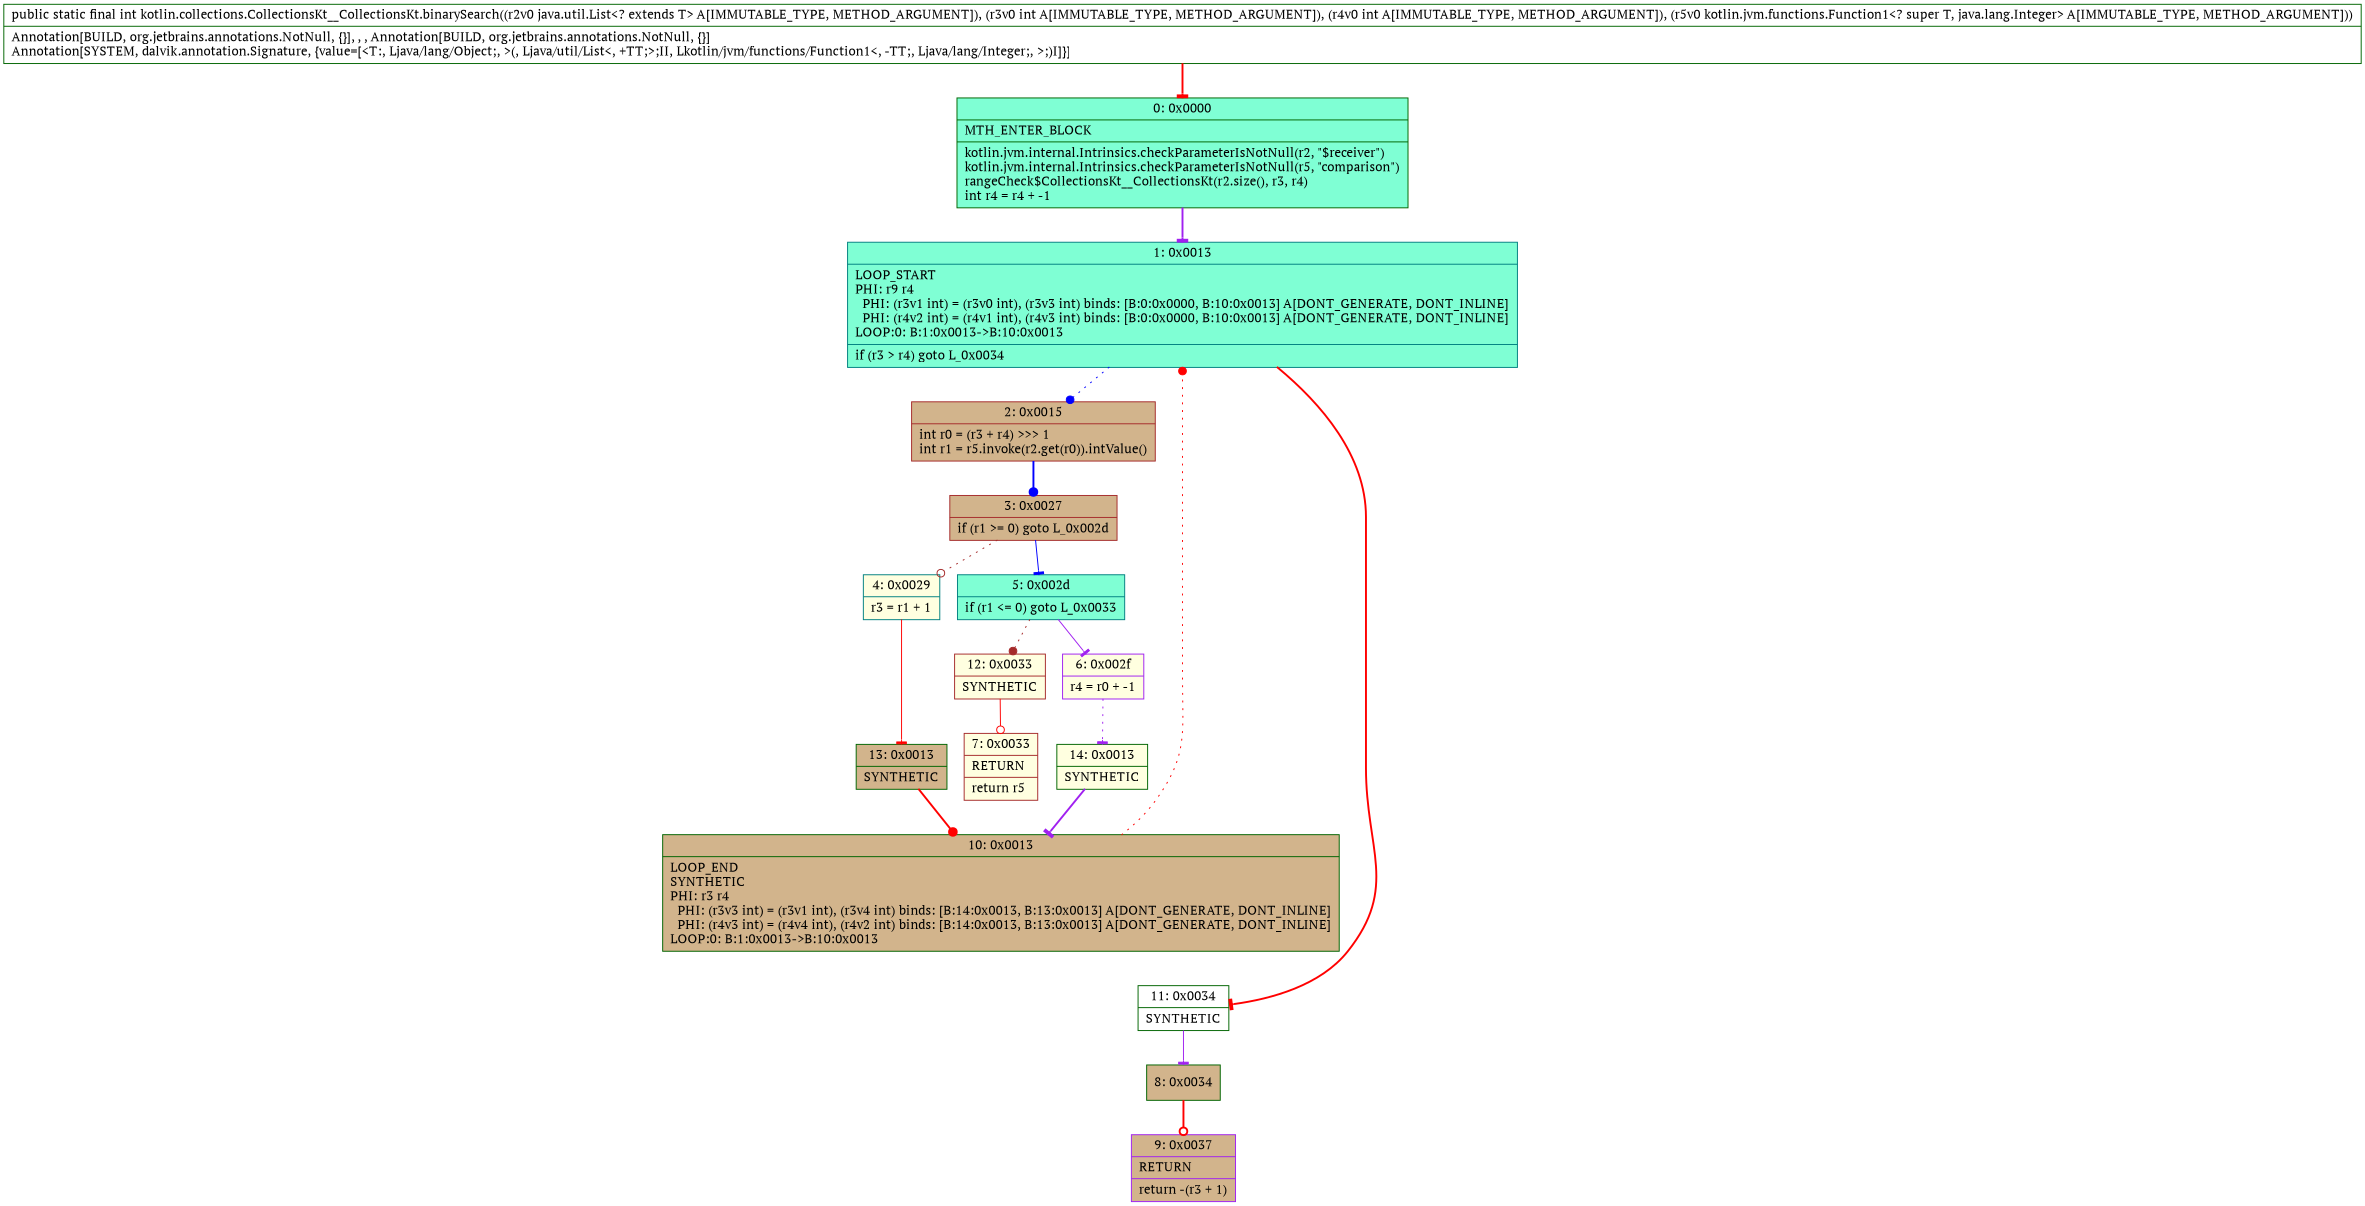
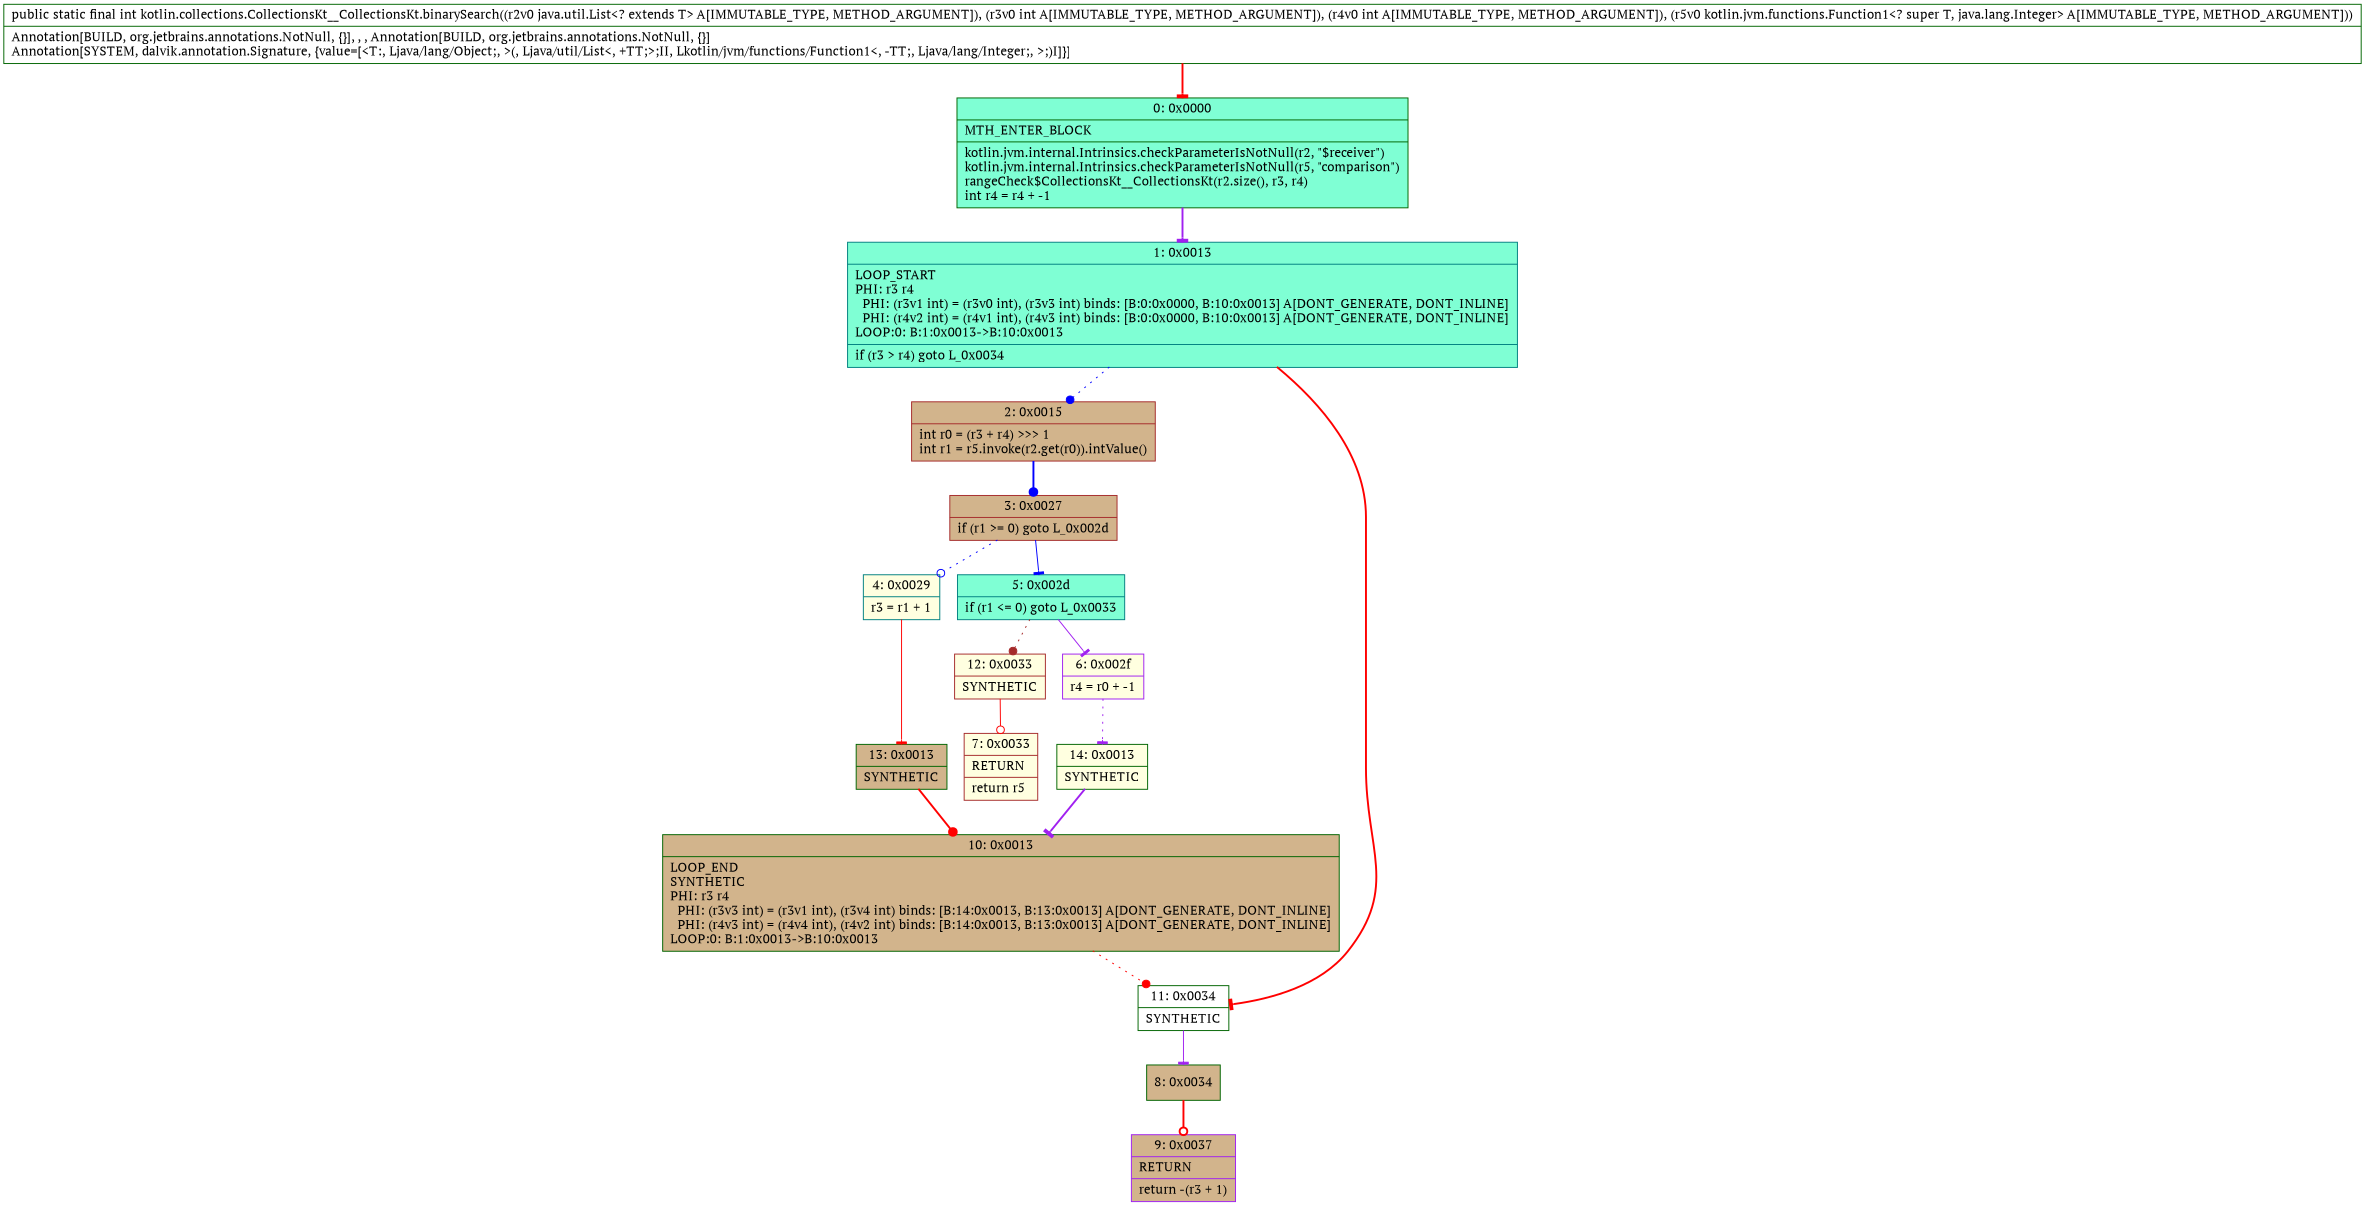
  digraph {
    fontname="PT Serif"
    node [color=darkgreen fillcolor=tan fontname="PT Serif" shape=record style=filled]
    edge [arrowhead=tee color=red fontname="PT Serif" style=bold]
    n1 [fillcolor=aquamarine label="{0\:\ 0x0000|MTH_ENTER_BLOCK\l|kotlin.jvm.internal.Intrinsics.checkParameterIsNotNull(r2, \"$receiver\")\lkotlin.jvm.internal.Intrinsics.checkParameterIsNotNull(r5, \"comparison\")\lrangeCheck$CollectionsKt__CollectionsKt(r2.size(), r3, r4)\lint r4 = r4 + \-1\l}"]
-   n2 [color=teal fillcolor=aquamarine label="{1\:\ 0x0013|LOOP_START\lPHI: r9 r4 \l  PHI: (r3v1 int) = (r3v0 int), (r3v3 int) binds: [B:0:0x0000, B:10:0x0013] A[DONT_GENERATE, DONT_INLINE]\l  PHI: (r4v2 int) = (r4v1 int), (r4v3 int) binds: [B:0:0x0000, B:10:0x0013] A[DONT_GENERATE, DONT_INLINE]\lLOOP:0: B:1:0x0013\-\>B:10:0x0013\l|if (r3 \> r4) goto L_0x0034\l}"]
+   n2 [color=teal fillcolor=aquamarine label="{1\:\ 0x0013|LOOP_START\lPHI: r3 r4 \l  PHI: (r3v1 int) = (r3v0 int), (r3v3 int) binds: [B:0:0x0000, B:10:0x0013] A[DONT_GENERATE, DONT_INLINE]\l  PHI: (r4v2 int) = (r4v1 int), (r4v3 int) binds: [B:0:0x0000, B:10:0x0013] A[DONT_GENERATE, DONT_INLINE]\lLOOP:0: B:1:0x0013\-\>B:10:0x0013\l|if (r3 \> r4) goto L_0x0034\l}"]
    n3 [color=brown label="{2\:\ 0x0015|int r0 = (r3 + r4) \>\>\> 1\lint r1 = r5.invoke(r2.get(r0)).intValue()\l}"]
    n4 [fillcolor=white label="{11\:\ 0x0034|SYNTHETIC\l}"]
    n5 [color=brown label="{3\:\ 0x0027|if (r1 \>= 0) goto L_0x002d\l}"]
    n6 [label="{8\:\ 0x0034}"]
    n7 [color=teal fillcolor=lightyellow label="{4\:\ 0x0029|r3 = r1 + 1\l}"]
    n8 [color=teal fillcolor=aquamarine label="{5\:\ 0x002d|if (r1 \<= 0) goto L_0x0033\l}"]
    n9 [label="{13\:\ 0x0013|SYNTHETIC\l}"]
    n10 [color=purple fillcolor=lightyellow label="{6\:\ 0x002f|r4 = r0 + \-1\l}"]
    n11 [color=brown fillcolor=lightyellow label="{12\:\ 0x0033|SYNTHETIC\l}"]
    n12 [label="{10\:\ 0x0013|LOOP_END\lSYNTHETIC\lPHI: r3 r4 \l  PHI: (r3v3 int) = (r3v1 int), (r3v4 int) binds: [B:14:0x0013, B:13:0x0013] A[DONT_GENERATE, DONT_INLINE]\l  PHI: (r4v3 int) = (r4v4 int), (r4v2 int) binds: [B:14:0x0013, B:13:0x0013] A[DONT_GENERATE, DONT_INLINE]\lLOOP:0: B:1:0x0013\-\>B:10:0x0013\l}"]
    n13 [fillcolor=lightyellow label="{14\:\ 0x0013|SYNTHETIC\l}"]
    n14 [color=brown fillcolor=lightyellow label="{7\:\ 0x0033|RETURN\l|return r5\l}"]
    n15 [color=purple label="{9\:\ 0x0037|RETURN\l|return \-(r3 + 1)\l}"]
    n16 [fillcolor=white label="{public static final int kotlin.collections.CollectionsKt__CollectionsKt.binarySearch((r2v0 java.util.List\<? extends T\> A[IMMUTABLE_TYPE, METHOD_ARGUMENT]), (r3v0 int A[IMMUTABLE_TYPE, METHOD_ARGUMENT]), (r4v0 int A[IMMUTABLE_TYPE, METHOD_ARGUMENT]), (r5v0 kotlin.jvm.functions.Function1\<? super T, java.lang.Integer\> A[IMMUTABLE_TYPE, METHOD_ARGUMENT]))  | Annotation[BUILD, org.jetbrains.annotations.NotNull, \{\}], , , Annotation[BUILD, org.jetbrains.annotations.NotNull, \{\}]\lAnnotation[SYSTEM, dalvik.annotation.Signature, \{value=[\<T:, Ljava\/lang\/Object;, \>(, Ljava\/util\/List\<, +TT;\>;II, Lkotlin\/jvm\/functions\/Function1\<, \-TT;, Ljava\/lang\/Integer;, \>;)I]\}]\l}"]
    n1 -> n2 [color=purple]
    n2 -> n3 [arrowhead=dot color=blue style=dotted]
    n2 -> n4
    n3 -> n5 [arrowhead=dot color=blue]
    n4 -> n6 [color=purple style=solid]
-   n5 -> n7 [arrowhead=odot color=brown style=dotted]
+   n5 -> n7 [arrowhead=odot color=blue style=dotted]
    n5 -> n8 [color=blue style=solid]
    n6 -> n15 [arrowhead=odot]
    n7 -> n9 [style=solid]
    n8 -> n10 [color=purple style=solid]
    n8 -> n11 [arrowhead=dot color=brown style=dotted]
    n9 -> n12 [arrowhead=dot]
    n10 -> n13 [color=purple style=dotted]
    n11 -> n14 [arrowhead=odot style=solid]
-   n12 -> n2 [arrowhead=dot style=dotted]
+   n12 -> n4 [arrowhead=dot style=dotted]
    n13 -> n12 [color=purple]
    n16 -> n1
  }
